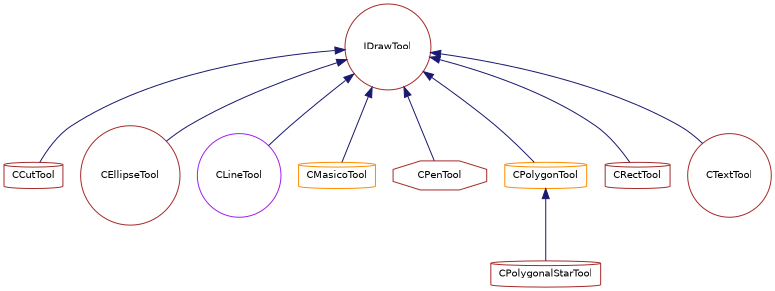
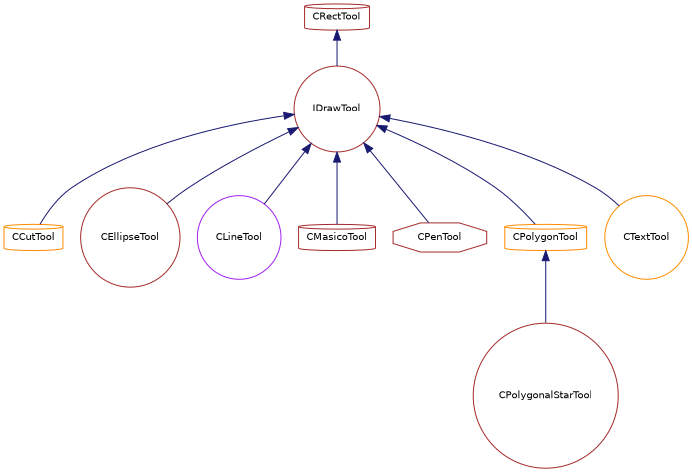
  digraph {
    rankdir=TB
    node [color=brown fillcolor=white fontname=Helvetica fontsize=10 shape=cylinder style=filled]
    edge [color=midnightblue dir=back fontname=Helvetica fontsize=10 labelfontname=Helvetica labelfontsize=10 style=solid]
    n1 [height=0.2 label=IDrawTool shape=circle width=0.4]
-   n2 [height=0.2 label=CCutTool width=0.4]
+   n2 [color=darkorange height=0.2 label=CCutTool width=0.4]
    n3 [height=0.2 label=CEllipseTool shape=circle width=0.4]
    n4 [color=purple height=0.2 label=CLineTool shape=circle width=0.4]
-   n5 [color=darkorange height=0.2 label=CMasicoTool width=0.4]
+   n5 [height=0.2 label=CMasicoTool width=0.4]
    n6 [height=0.2 label=CPenTool shape=octagon width=0.4]
    n7 [color=darkorange height=0.2 label=CPolygonTool width=0.4]
    n8 [height=0.2 label=CRectTool width=0.4]
-   n9 [height=0.2 label=CTextTool shape=circle width=0.4]
-   n10 [height=0.2 label=CPolygonalStarTool width=0.4]
+   n9 [color=darkorange height=0.2 label=CTextTool shape=circle width=0.4]
+   n10 [height=0.2 label=CPolygonalStarTool shape=circle width=0.4]
    n1 -> n2
    n1 -> n3
    n1 -> n4
    n1 -> n5
    n1 -> n6
    n1 -> n7
-   n1 -> n8
+   n8 -> n1
    n1 -> n9
    n7 -> n10
  }
